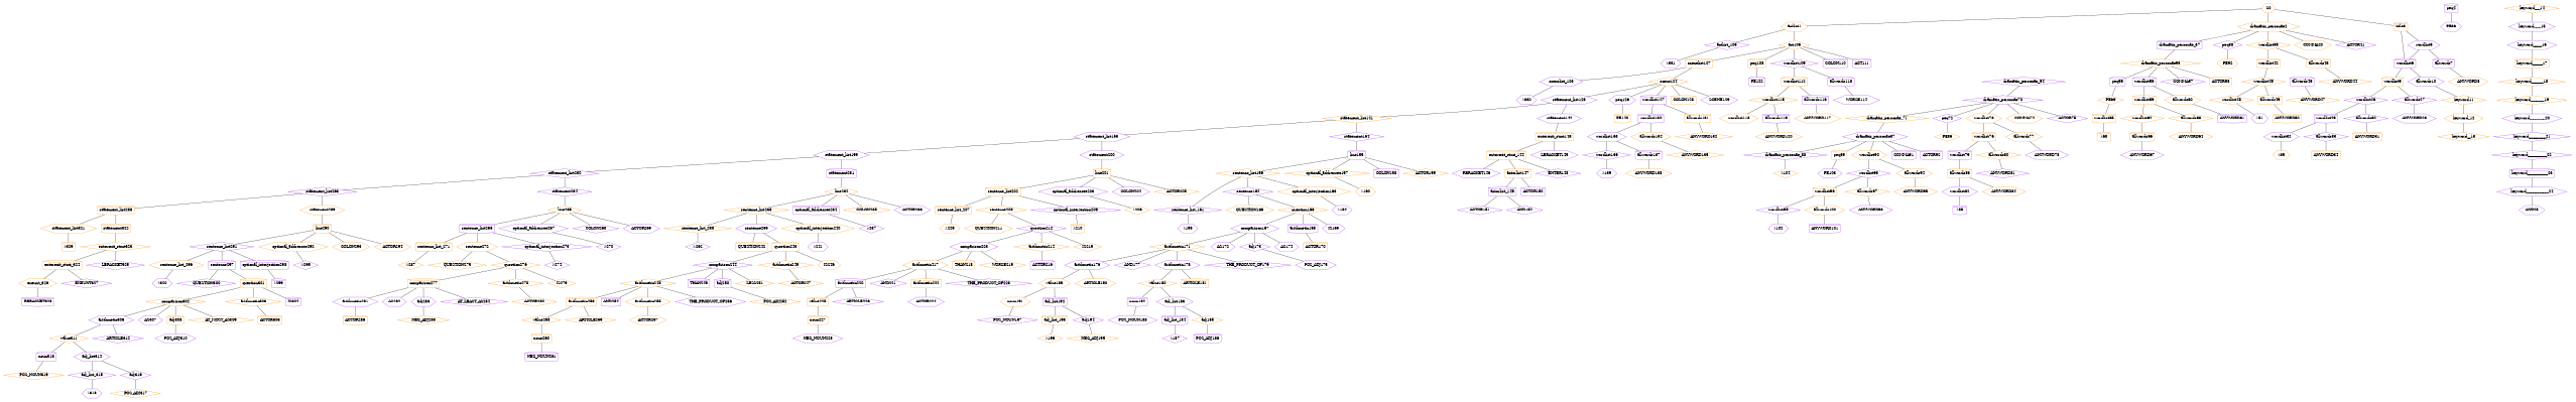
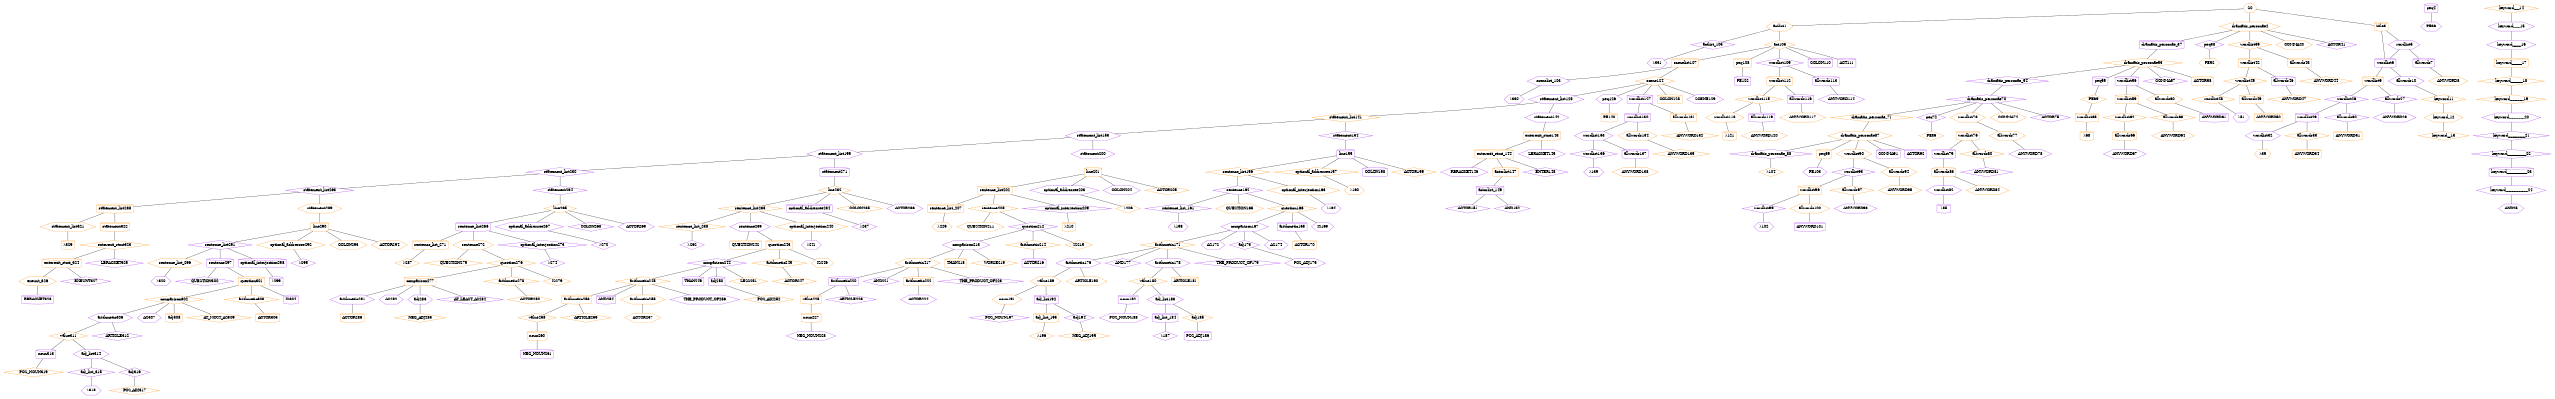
  strict graph {
    node [color=purple shape=diamond]
    S0 [color=darkorange shape=hexagon]
    actlist1 [color=darkorange shape=hexagon]
    dramatis_personae2 [color=darkorange shape=hexagon]
    title3 [color=darkorange shape=cylinder]
    actlist_105
    act106 [color=darkorange]
    dramatis_personae_37 [shape=cylinder]
    peq38
    wordlist39 [color=darkorange]
    COMMA40 [color=darkorange shape=hexagon]
    ACTOR41
    wordlist5 [shape=hexagon]
    wordlist6 [shape=cylinder]
    "λ331" [shape=hexagon]
    scenelist107 [color=darkorange shape=cylinder]
    peq108 [color=darkorange shape=cylinder]
    wordlist109
    COLON110 [shape=cylinder]
    ACT111 [shape=cylinder]
    dramatis_personae53 [color=darkorange]
    PE52 [color=darkorange shape=hexagon]
    wordlist42 [color=darkorange shape=cylinder]
    allwords43 [color=darkorange shape=cylinder]
    peq4 [shape=cylinder]
    PE36 [shape=hexagon]
    allwords7 [shape=cylinder]
    wordlist9 [color=darkorange shape=cylinder]
    allwords10 [shape=hexagon]
    ANYWORD8 [color=darkorange shape=hexagon]
    wordlist26
    allwords27
    keyword11 [color=darkorange]
    wordlist29 [shape=cylinder]
    allwords30
    ANYWORD28 [shape=hexagon]
    keyword_12 [color=darkorange shape=hexagon]
    keyword__13 [color=darkorange]
    keyword___14 [color=darkorange]
    keyword____15 [shape=hexagon]
    keyword_____16 [shape=hexagon]
    keyword______17 [color=darkorange shape=cylinder]
    keyword_______18 [color=darkorange]
    keyword________19 [color=darkorange]
    keyword_________20 [shape=hexagon]
    keyword__________21
    keyword___________22
    keyword____________23 [shape=cylinder]
    keyword_____________24 [shape=hexagon]
    AND25 [shape=hexagon]
    wordlist32 [shape=hexagon]
-   allwords33
+   allwords33 [color=darkorange]
    ANYWORD31 [color=darkorange shape=cylinder]
    "λ35" [color=darkorange shape=hexagon]
    ANYWORD34 [color=darkorange shape=cylinder]
    dramatis_personae_54
    peq55 [shape=cylinder]
    wordlist56 [shape=cylinder]
    COMMA57
    ACTOR58 [color=darkorange shape=cylinder]
    wordlist45 [color=darkorange]
    allwords46 [shape=cylinder]
    ANYWORD44 [color=darkorange]
    wordlist48 [color=darkorange]
    allwords49 [color=darkorange shape=cylinder]
    ANYWORD47 [color=darkorange]
    "λ51" [shape=hexagon]
    ANYWORD50 [color=darkorange shape=cylinder]
    dramatis_personae70
    PE69 [color=darkorange]
    wordlist59 [color=darkorange shape=cylinder]
    allwords60 [color=darkorange shape=hexagon]
    dramatis_personae_71 [color=darkorange]
    peq72
    wordlist73 [color=darkorange shape=hexagon]
    COMMA74 [color=darkorange shape=hexagon]
    ACTOR75
    wordlist65 [color=darkorange shape=cylinder]
    wordlist62 [color=darkorange]
    allwords63 [color=darkorange]
    ANYWORD61 [shape=cylinder]
    allwords66 [color=darkorange shape=cylinder]
    ANYWORD64 [color=darkorange shape=hexagon]
    "λ68" [color=darkorange shape=cylinder]
    ANYWORD67 [shape=hexagon]
-   dramatis_personae87 [shape=hexagon]
+   dramatis_personae87 [color=darkorange shape=hexagon]
    PE86 [color=darkorange]
    wordlist76 [color=darkorange shape=cylinder]
    allwords77 [color=darkorange shape=hexagon]
    dramatis_personae_88
    peq89 [color=darkorange shape=cylinder]
    wordlist90 [color=darkorange shape=hexagon]
    COMMA91 [shape=cylinder]
    ACTOR92 [shape=cylinder]
    wordlist79 [shape=cylinder]
    allwords80 [color=darkorange]
    ANYWORD78 [shape=hexagon]
    allwords83 [color=darkorange shape=cylinder]
    ANYWORD81
    wordlist82 [shape=hexagon]
    "λ85" [shape=cylinder]
    ANYWORD84 [color=darkorange shape=hexagon]
    "λ104" [color=darkorange]
    PE103 [shape=hexagon]
    wordlist93
    allwords94 [color=darkorange shape=hexagon]
    wordlist96 [color=darkorange shape=cylinder]
    allwords97 [color=darkorange]
    ANYWORD95 [color=darkorange shape=hexagon]
    wordlist99
    allwords100 [color=darkorange shape=hexagon]
    ANYWORD98 [shape=hexagon]
    "λ102" [shape=hexagon]
    ANYWORD101 [shape=cylinder]
    scenelist_123 [shape=hexagon]
    scene124 [color=darkorange]
    PE122 [shape=cylinder]
    wordlist112 [color=darkorange shape=cylinder]
    allwords113 [shape=cylinder]
    "λ330" [shape=hexagon]
    statement_list125 [shape=hexagon]
    peq126 [shape=hexagon]
    wordlist127 [shape=cylinder]
    COLON128 [color=darkorange shape=cylinder]
    SCENE129 [shape=hexagon]
    wordlist115 [color=darkorange]
    allwords116 [shape=cylinder]
-   ANYWORD114 [shape=hexagon label=WORSE114]
+   ANYWORD114 [shape=hexagon]
    wordlist118 [color=darkorange shape=hexagon]
    allwords119 [shape=cylinder]
    ANYWORD117 [color=darkorange shape=hexagon]
+   "λ121" [color=darkorange shape=cylinder]
    ANYWORD120 [color=darkorange shape=hexagon]
    statement_list141 [color=darkorange]
    statement142 [shape=hexagon]
    PE140 [color=darkorange shape=cylinder]
    wordlist130 [shape=cylinder]
    allwords131 [color=darkorange shape=cylinder]
    statement_list153 [shape=hexagon]
    statement154
    enterexit_stmt143 [color=darkorange shape=cylinder]
    wordlist133 [shape=hexagon]
    allwords134 [color=darkorange shape=hexagon]
    ANYWORD132 [color=darkorange]
    wordlist136
    allwords137 [shape=cylinder]
    ANYWORD135 [color=darkorange]
    "λ139" [shape=hexagon]
    ANYWORD138 [color=darkorange shape=hexagon]
    statement_list199 [shape=hexagon]
    statement200 [shape=hexagon]
    line155 [shape=cylinder]
    enterexit_stmt_144 [color=darkorange shape=cylinder]
    LBRACKET145 [shape=hexagon]
    RBRACKET146 [shape=hexagon]
    actorlist147 [color=darkorange shape=cylinder]
    ENTER148
    actorlist_149 [shape=cylinder]
-   ACTOR150 [shape=cylinder]
    ACTOR151
    AND152
    statement_list230
-   statement231 [shape=cylinder]
+   statement231 [shape=cylinder label=statement271]
    line201 [color=darkorange shape=cylinder]
    sentence_list156 [color=darkorange]
    optional_addressee157 [color=darkorange]
    COLON158 [shape=cylinder]
    ACTOR159 [color=darkorange]
    sentence_list_161
    sentence162
    optional_interjection163 [color=darkorange shape=hexagon]
    "λ160" [color=darkorange shape=hexagon]
    "λ198" [shape=hexagon]
    QUESTION165 [color=darkorange shape=hexagon]
    question166 [color=darkorange]
    "λ164" [shape=hexagon]
    comparison167 [shape=hexagon]
    arithmetic168 [shape=cylinder]
    IS169 [shape=hexagon]
    arithmetic171 [color=darkorange]
    AS172 [shape=hexagon]
    adj173
    AS174 [shape=hexagon]
    ACTOR170 [color=darkorange shape=cylinder]
    arithmetic176 [shape=hexagon]
    AND177
    arithmetic178 [shape=hexagon]
    THE_PRODUCT_OF179
    POS_ADJ175 [shape=hexagon]
    value189 [color=darkorange shape=hexagon]
    ARTICLE190 [color=darkorange shape=hexagon]
    value180 [color=darkorange]
    ARTICLE181 [color=darkorange shape=cylinder]
    noun191 [color=darkorange shape=hexagon]
    adj_list192 [shape=cylinder]
    noun182 [shape=cylinder]
    adj_list183 [shape=hexagon]
    POS_NOUN188 [shape=hexagon]
    adj_list_184 [shape=cylinder]
    adj185 [color=darkorange]
    "λ187"
    POS_ADJ186 [shape=cylinder]
    POS_NOUN197
    adj_list_193 [color=darkorange shape=cylinder]
    adj194
    "λ196" [color=darkorange]
    NEG_ADJ195 [color=darkorange]
    statement_list263
    statement264
    line232 [color=darkorange]
    sentence_list202 [color=darkorange shape=cylinder]
    optional_addressee203 [shape=hexagon]
    COLON204 [shape=hexagon]
    ACTOR205 [color=darkorange]
    sentence_list_207 [color=darkorange shape=cylinder]
    sentence208 [color=darkorange]
    optional_interjection209
    "λ206" [color=darkorange]
    "λ229" [color=darkorange shape=hexagon]
    QUESTION211 [color=darkorange shape=hexagon]
    question212
    "λ210" [color=darkorange shape=cylinder]
-   comparison213 [shape=hexagon label=comparison223]
+   comparison213 [shape=hexagon]
    arithmetic214 [color=darkorange]
    IS215 [color=darkorange]
    n225 [color=darkorange label=arithmetic417 shape=hexagon]
    THAN218 [color=darkorange shape=cylinder]
    WORSE219 [color=darkorange]
    ACTOR216 [shape=cylinder]
    arithmetic220 [shape=cylinder]
    AND221
    arithmetic222 [color=darkorange shape=cylinder]
    THE_PRODUCT_OF223
    value225 [color=darkorange shape=cylinder]
    ARTICLE226
    ACTOR224 [shape=hexagon]
    noun227 [color=darkorange shape=cylinder]
    NEG_NOUN228 [shape=hexagon]
    statement_list288 [color=darkorange shape=cylinder]
    statement289 [color=darkorange shape=hexagon]
    line265 [color=darkorange]
    sentence_list233 [color=darkorange]
    optional_addressee234 [shape=cylinder]
    COLON235 [color=darkorange]
    ACTOR236 [shape=hexagon]
    sentence_list_238 [color=darkorange]
    sentence239 [shape=hexagon]
    optional_interjection240 [color=darkorange shape=hexagon]
    "λ237"
    "λ262"
    QUESTION242 [color=darkorange shape=cylinder]
    question243 [color=darkorange shape=cylinder]
    "λ241" [shape=hexagon]
    comparison244
    arithmetic245 [color=darkorange]
    IS246 [color=darkorange shape=hexagon]
    arithmetic248 [color=darkorange]
    THAN249 [shape=cylinder]
    adj250 [shape=cylinder]
    LESS251 [color=darkorange]
    ACTOR247 [color=darkorange]
    arithmetic253 [color=darkorange shape=cylinder]
    AND254 [shape=cylinder]
    arithmetic255 [color=darkorange shape=hexagon]
    THE_PRODUCT_OF256 [shape=hexagon]
    POS_ADJ252 [color=darkorange]
    value258 [color=darkorange]
    ARTICLE259 [color=darkorange]
    ACTOR257 [color=darkorange shape=hexagon]
    noun260 [color=darkorange shape=cylinder]
    NEG_NOUN261 [shape=cylinder]
    statement_list321 [color=darkorange shape=hexagon]
    statement322 [color=darkorange shape=cylinder]
    line290 [color=darkorange shape=cylinder]
    sentence_list266 [shape=cylinder]
    optional_addressee267 [shape=hexagon]
    COLON268
    ACTOR269 [shape=hexagon]
    sentence_list_271 [color=darkorange shape=cylinder]
    sentence272 [color=darkorange shape=hexagon]
    optional_interjection273
    "λ270"
    "λ287" [color=darkorange]
    QUESTION275 [color=darkorange]
    question276 [color=darkorange]
    "λ274"
    comparison277 [color=darkorange shape=cylinder]
    arithmetic278 [color=darkorange]
    IS279 [color=darkorange]
    arithmetic281 [shape=hexagon]
    AS282 [shape=hexagon]
    adj283 [shape=hexagon]
    AT_LEAST_AS284
    ACTOR280 [color=darkorange]
    ACTOR286 [color=darkorange shape=cylinder]
    NEG_ADJ285 [color=darkorange]
    "λ329" [color=darkorange shape=cylinder]
    enterexit_stmt323 [color=darkorange]
    sentence_list291
    optional_addressee292 [color=darkorange shape=hexagon]
    COLON293 [color=darkorange shape=hexagon]
    ACTOR294 [color=darkorange shape=hexagon]
    sentence_list_296 [color=darkorange shape=hexagon]
    sentence297 [shape=cylinder]
    optional_interjection298 [shape=cylinder]
    "λ295"
    "λ320" [shape=hexagon]
    QUESTION300
    question301 [color=darkorange shape=cylinder]
    "λ299" [shape=cylinder]
    comparison302 [color=darkorange]
    arithmetic303 [color=darkorange]
    IS304 [shape=cylinder]
    arithmetic306 [shape=hexagon]
    AS307 [shape=hexagon]
    adj308 [color=darkorange shape=cylinder]
    AT_MOST_AS309 [color=darkorange]
    ACTOR305 [color=darkorange shape=cylinder]
    value311 [color=darkorange]
    ARTICLE312
-   POS_ADJ310 [shape=hexagon]
    noun313 [shape=cylinder]
    adj_list314 [shape=hexagon]
    POS_NOUN319 [color=darkorange]
    adj_list_315
    adj316
    "λ318" [shape=hexagon]
    POS_ADJ317 [color=darkorange]
    enterexit_stmt_324 [color=darkorange shape=cylinder]
    LBRACKET325
    exeunt_326 [color=darkorange shape=hexagon]
    EXEUNT327
    RBRACKET328 [shape=cylinder]
    S0 -- actlist1
    S0 -- dramatis_personae2
    S0 -- title3
    actlist1 -- actlist_105
    actlist1 -- act106
    dramatis_personae2 -- dramatis_personae_37
    dramatis_personae2 -- peq38
    dramatis_personae2 -- wordlist39
    dramatis_personae2 -- COMMA40
    dramatis_personae2 -- ACTOR41
    title3 -- wordlist5
    title3 -- wordlist6
    actlist_105 -- "λ331"
    act106 -- scenelist107
    act106 -- peq108
    act106 -- wordlist109
    act106 -- COLON110
    act106 -- ACT111
    dramatis_personae_37 -- dramatis_personae53
    peq38 -- PE52
    wordlist39 -- wordlist42
    wordlist39 -- allwords43
    wordlist5 -- wordlist6
    wordlist5 -- allwords7
    wordlist6 -- wordlist9
    wordlist6 -- allwords10
    scenelist107 -- scenelist_123
    scenelist107 -- scene124
    peq108 -- PE122
    wordlist109 -- wordlist112
    wordlist109 -- allwords113
+   dramatis_personae53 -- dramatis_personae_54
    dramatis_personae53 -- peq55
    dramatis_personae53 -- wordlist56
    dramatis_personae53 -- COMMA57
    dramatis_personae53 -- ACTOR58
    wordlist42 -- wordlist45
+   wordlist42 -- allwords46
    allwords43 -- ANYWORD44
    peq4 -- PE36
    allwords7 -- ANYWORD8
    wordlist9 -- wordlist26
    wordlist9 -- allwords27
    allwords10 -- keyword11
    wordlist26 -- wordlist29
    wordlist26 -- allwords30
    allwords27 -- ANYWORD28
    keyword11 -- keyword_12
    wordlist29 -- wordlist32
    wordlist29 -- allwords33
    allwords30 -- ANYWORD31
    keyword_12 -- keyword__13
    keyword___14 -- keyword____15
    keyword____15 -- keyword_____16
    keyword_____16 -- keyword______17
    keyword______17 -- keyword_______18
    keyword_______18 -- keyword________19
    keyword________19 -- keyword_________20
    keyword_________20 -- keyword__________21
    keyword__________21 -- keyword___________22
    keyword___________22 -- keyword____________23
    keyword____________23 -- keyword_____________24
    keyword_____________24 -- AND25
    wordlist32 -- "λ35"
    allwords33 -- ANYWORD34
    dramatis_personae_54 -- dramatis_personae70
    peq55 -- PE69
    wordlist56 -- wordlist59
    wordlist56 -- allwords60
    wordlist45 -- wordlist48
    wordlist45 -- allwords49
    allwords46 -- ANYWORD47
    wordlist48 -- "λ51"
    allwords49 -- ANYWORD50
    dramatis_personae70 -- dramatis_personae_71
    dramatis_personae70 -- peq72
    dramatis_personae70 -- wordlist73
    dramatis_personae70 -- COMMA74
    dramatis_personae70 -- ACTOR75
    PE69 -- wordlist65
    wordlist59 -- wordlist62
    wordlist59 -- allwords63
    allwords60 -- ANYWORD61
    dramatis_personae_71 -- dramatis_personae87
    peq72 -- PE86
-   wordlist73 -- wordlist76
    wordlist73 -- allwords77
    wordlist65 -- "λ68"
    wordlist62 -- allwords66
    allwords63 -- ANYWORD64
    allwords66 -- ANYWORD67
    dramatis_personae87 -- dramatis_personae_88
    dramatis_personae87 -- peq89
    dramatis_personae87 -- wordlist90
    dramatis_personae87 -- COMMA91
    dramatis_personae87 -- ACTOR92
    wordlist76 -- wordlist79
    wordlist76 -- allwords80
    allwords77 -- ANYWORD78
    dramatis_personae_88 -- "λ104"
    peq89 -- PE103
    wordlist90 -- wordlist93
    wordlist90 -- allwords94
    wordlist79 -- allwords83
    allwords80 -- ANYWORD81
    allwords83 -- wordlist82
    allwords83 -- ANYWORD84
    wordlist82 -- "λ85"
    wordlist93 -- wordlist96
    wordlist93 -- allwords97
    allwords94 -- ANYWORD95
    wordlist96 -- wordlist99
    wordlist96 -- allwords100
    allwords97 -- ANYWORD98
    wordlist99 -- "λ102"
    allwords100 -- ANYWORD101
    scenelist_123 -- "λ330"
    scene124 -- statement_list125
    scene124 -- peq126
    scene124 -- wordlist127
    scene124 -- COLON128
    scene124 -- SCENE129
    wordlist112 -- wordlist115
    wordlist112 -- allwords116
    allwords113 -- ANYWORD114
    statement_list125 -- statement_list141
    statement_list125 -- statement142
    peq126 -- PE140
    wordlist127 -- wordlist130
    wordlist127 -- allwords131
    wordlist115 -- wordlist118
    wordlist115 -- allwords119
    allwords116 -- ANYWORD117
+   wordlist118 -- "λ121"
    allwords119 -- ANYWORD120
    statement_list141 -- statement_list153
    statement_list141 -- statement154
    statement142 -- enterexit_stmt143
    wordlist130 -- wordlist133
    wordlist130 -- allwords134
    allwords131 -- ANYWORD132
    statement_list153 -- statement_list199
    statement_list153 -- statement200
    statement154 -- line155
    enterexit_stmt143 -- enterexit_stmt_144
    enterexit_stmt143 -- LBRACKET145
    wordlist133 -- wordlist136
    wordlist133 -- allwords137
    allwords134 -- ANYWORD135
    wordlist136 -- "λ139"
    allwords137 -- ANYWORD138
    statement_list199 -- statement_list230
    statement_list199 -- statement231
-   statement200 -- line201
    line155 -- sentence_list156
    line155 -- optional_addressee157
    line155 -- COLON158
    line155 -- ACTOR159
    enterexit_stmt_144 -- RBRACKET146
    enterexit_stmt_144 -- actorlist147
    enterexit_stmt_144 -- ENTER148
    actorlist147 -- actorlist_149
-   actorlist147 -- ACTOR150
    actorlist_149 -- ACTOR151
    actorlist_149 -- AND152
    statement_list230 -- statement_list263
    statement_list230 -- statement264
    statement231 -- line232
    line201 -- sentence_list202
    line201 -- optional_addressee203
    line201 -- COLON204
    line201 -- ACTOR205
-   sentence_list156 -- sentence_list_161
+   sentence162 -- sentence_list_161
    sentence_list156 -- sentence162
    sentence_list156 -- optional_interjection163
    optional_addressee157 -- "λ160"
    sentence_list_161 -- "λ198"
    sentence162 -- QUESTION165
    sentence162 -- question166
    optional_interjection163 -- "λ164"
    question166 -- comparison167
    question166 -- arithmetic168
    question166 -- IS169
    comparison167 -- arithmetic171
    comparison167 -- AS172
    comparison167 -- adj173
    comparison167 -- AS174
    arithmetic168 -- ACTOR170
    arithmetic171 -- arithmetic176
    arithmetic171 -- AND177
    arithmetic171 -- arithmetic178
    arithmetic171 -- THE_PRODUCT_OF179
    adj173 -- POS_ADJ175
    arithmetic176 -- value189
    arithmetic176 -- ARTICLE190
    arithmetic178 -- value180
    arithmetic178 -- ARTICLE181
    value189 -- noun191
    value189 -- adj_list192
    value180 -- noun182
    value180 -- adj_list183
    noun191 -- POS_NOUN197
    adj_list192 -- adj_list_193
    adj_list192 -- adj194
    noun182 -- POS_NOUN188
    adj_list183 -- adj_list_184
    adj_list183 -- adj185
    adj_list_184 -- "λ187"
    adj185 -- POS_ADJ186
    adj_list_193 -- "λ196"
    adj194 -- NEG_ADJ195
    statement_list263 -- statement_list288
    statement_list263 -- statement289
    statement264 -- line265
    line232 -- sentence_list233
    line232 -- optional_addressee234
    line232 -- COLON235
    line232 -- ACTOR236
    sentence_list202 -- sentence_list_207
    sentence_list202 -- sentence208
    sentence_list202 -- optional_interjection209
    optional_addressee203 -- "λ206"
    sentence_list_207 -- "λ229"
    sentence208 -- QUESTION211
    sentence208 -- question212
    optional_interjection209 -- "λ210"
    question212 -- comparison213
    question212 -- arithmetic214
    question212 -- IS215
    comparison213 -- n225
    comparison213 -- THAN218
    comparison213 -- WORSE219
    arithmetic214 -- ACTOR216
    n225 -- arithmetic220
    n225 -- AND221
    n225 -- arithmetic222
    n225 -- THE_PRODUCT_OF223
    arithmetic220 -- value225
    arithmetic220 -- ARTICLE226
    arithmetic222 -- ACTOR224
    value225 -- noun227
    noun227 -- NEG_NOUN228
    statement_list288 -- statement_list321
    statement_list288 -- statement322
    statement289 -- line290
    line265 -- sentence_list266
    line265 -- optional_addressee267
    line265 -- COLON268
    line265 -- ACTOR269
    sentence_list233 -- sentence_list_238
    sentence_list233 -- sentence239
    sentence_list233 -- optional_interjection240
    optional_addressee234 -- "λ237"
    sentence_list_238 -- "λ262"
    sentence239 -- QUESTION242
    sentence239 -- question243
    optional_interjection240 -- "λ241"
    question243 -- comparison244
    question243 -- arithmetic245
    question243 -- IS246
    comparison244 -- arithmetic248
    comparison244 -- THAN249
    comparison244 -- adj250
    comparison244 -- LESS251
    arithmetic245 -- ACTOR247
    arithmetic248 -- arithmetic253
    arithmetic248 -- AND254
    arithmetic248 -- arithmetic255
    arithmetic248 -- THE_PRODUCT_OF256
    adj250 -- POS_ADJ252
    arithmetic253 -- value258
    arithmetic253 -- ARTICLE259
    arithmetic255 -- ACTOR257
    value258 -- noun260
    noun260 -- NEG_NOUN261
    statement_list321 -- "λ329"
    statement322 -- enterexit_stmt323
    line290 -- sentence_list291
    line290 -- optional_addressee292
    line290 -- COLON293
    line290 -- ACTOR294
    sentence_list266 -- sentence_list_271
    sentence_list266 -- sentence272
    sentence_list266 -- optional_interjection273
    optional_addressee267 -- "λ270"
    sentence_list_271 -- "λ287"
    sentence272 -- QUESTION275
    sentence272 -- question276
    optional_interjection273 -- "λ274"
    question276 -- comparison277
    question276 -- arithmetic278
    question276 -- IS279
    comparison277 -- arithmetic281
    comparison277 -- AS282
    comparison277 -- adj283
    comparison277 -- AT_LEAST_AS284
    arithmetic278 -- ACTOR280
    arithmetic281 -- ACTOR286
    adj283 -- NEG_ADJ285
    enterexit_stmt323 -- enterexit_stmt_324
    enterexit_stmt323 -- LBRACKET325
    sentence_list291 -- sentence_list_296
    sentence_list291 -- sentence297
    sentence_list291 -- optional_interjection298
    optional_addressee292 -- "λ295"
    sentence_list_296 -- "λ320"
    sentence297 -- QUESTION300
    sentence297 -- question301
    optional_interjection298 -- "λ299"
    question301 -- comparison302
    question301 -- arithmetic303
    question301 -- IS304
    comparison302 -- arithmetic306
    comparison302 -- AS307
    comparison302 -- adj308
    comparison302 -- AT_MOST_AS309
    arithmetic303 -- ACTOR305
    arithmetic306 -- value311
    arithmetic306 -- ARTICLE312
-   adj308 -- POS_ADJ310
    value311 -- noun313
    value311 -- adj_list314
    noun313 -- POS_NOUN319
    adj_list314 -- adj_list_315
    adj_list314 -- adj316
    adj_list_315 -- "λ318"
    adj316 -- POS_ADJ317
    enterexit_stmt_324 -- exeunt_326
    enterexit_stmt_324 -- EXEUNT327
    exeunt_326 -- RBRACKET328
  }
